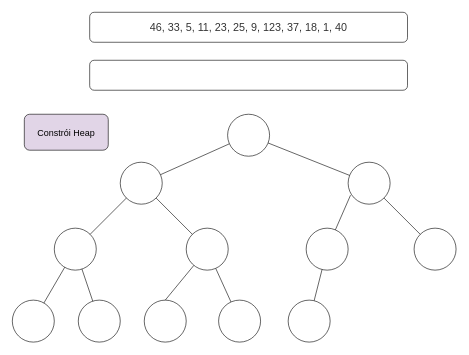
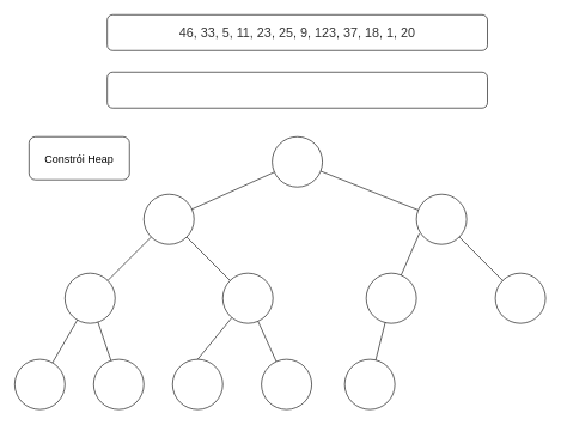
  <mxCell id="0" />
  <mxCell id="1" parent="0" />
  <mxCell id="2" value="" style="ellipse;whiteSpace=wrap;html=1;aspect=fixed;" parent="1" vertex="1"><mxGeometry x="379" y="190" width="70" height="70" as="geometry" /></mxCell>
  <mxCell id="3" value="" style="ellipse;whiteSpace=wrap;html=1;aspect=fixed;" parent="1" vertex="1"><mxGeometry x="200" y="270" width="70" height="70" as="geometry" /></mxCell>
  <mxCell id="4" value="" style="ellipse;whiteSpace=wrap;html=1;aspect=fixed;" parent="1" vertex="1"><mxGeometry x="580" y="270" width="70" height="70" as="geometry" /></mxCell>
  <mxCell id="5" value="" style="ellipse;whiteSpace=wrap;html=1;aspect=fixed;" parent="1" vertex="1"><mxGeometry x="90" y="380" width="70" height="70" as="geometry" /></mxCell>
  <mxCell id="6" value="" style="ellipse;whiteSpace=wrap;html=1;aspect=fixed;" parent="1" vertex="1"><mxGeometry x="310" y="380" width="70" height="70" as="geometry" /></mxCell>
  <mxCell id="7" value="" style="ellipse;whiteSpace=wrap;html=1;aspect=fixed;" parent="1" vertex="1"><mxGeometry x="510" y="380" width="70" height="70" as="geometry" /></mxCell>
  <mxCell id="8" value="" style="ellipse;whiteSpace=wrap;html=1;aspect=fixed;" parent="1" vertex="1"><mxGeometry x="690" y="380" width="70" height="70" as="geometry" /></mxCell>
  <mxCell id="9" value="" style="ellipse;whiteSpace=wrap;html=1;aspect=fixed;" parent="1" vertex="1"><mxGeometry x="20" y="500" width="70" height="70" as="geometry" /></mxCell>
  <mxCell id="10" value="" style="ellipse;whiteSpace=wrap;html=1;aspect=fixed;" parent="1" vertex="1"><mxGeometry x="130" y="500" width="70" height="70" as="geometry" /></mxCell>
  <mxCell id="11" value="" style="ellipse;whiteSpace=wrap;html=1;aspect=fixed;" parent="1" vertex="1"><mxGeometry x="240" y="500" width="70" height="70" as="geometry" /></mxCell>
  <mxCell id="12" value="" style="ellipse;whiteSpace=wrap;html=1;aspect=fixed;" parent="1" vertex="1"><mxGeometry x="364" y="500" width="70" height="70" as="geometry" /></mxCell>
  <mxCell id="13" value="" style="ellipse;whiteSpace=wrap;html=1;aspect=fixed;" parent="1" vertex="1"><mxGeometry x="480" y="500" width="70" height="70" as="geometry" /></mxCell>
  <mxCell id="14" value="" style="endArrow=none;html=1;rounded=0;" parent="1" source="3" target="2" edge="1"><mxGeometry width="50" height="50" relative="1" as="geometry"><mxPoint x="320" y="420" as="sourcePoint" /><mxPoint x="370" y="370" as="targetPoint" /></mxGeometry></mxCell>
  <mxCell id="15" value="" style="endArrow=none;html=1;rounded=0;" parent="1" source="5" target="3" edge="1"><mxGeometry width="50" height="50" relative="1" as="geometry"><mxPoint x="320" y="420" as="sourcePoint" /><mxPoint x="370" y="370" as="targetPoint" /></mxGeometry></mxCell>
  <mxCell id="16" value="" style="endArrow=none;html=1;rounded=0;" parent="1" source="9" target="5" edge="1"><mxGeometry width="50" height="50" relative="1" as="geometry"><mxPoint x="320" y="420" as="sourcePoint" /><mxPoint x="370" y="370" as="targetPoint" /></mxGeometry></mxCell>
  <mxCell id="17" value="" style="endArrow=none;html=1;rounded=0;" parent="1" source="6" target="3" edge="1"><mxGeometry width="50" height="50" relative="1" as="geometry"><mxPoint x="320" y="420" as="sourcePoint" /><mxPoint x="370" y="370" as="targetPoint" /></mxGeometry></mxCell>
  <mxCell id="18" value="" style="endArrow=none;html=1;rounded=0;" parent="1" source="4" target="2" edge="1"><mxGeometry width="50" height="50" relative="1" as="geometry"><mxPoint x="320" y="420" as="sourcePoint" /><mxPoint x="370" y="370" as="targetPoint" /></mxGeometry></mxCell>
  <mxCell id="19" value="" style="endArrow=none;html=1;rounded=0;exitX=0.057;exitY=0.786;exitDx=0;exitDy=0;exitPerimeter=0;" parent="1" source="4" target="7" edge="1"><mxGeometry width="50" height="50" relative="1" as="geometry"><mxPoint x="320" y="420" as="sourcePoint" /><mxPoint x="370" y="370" as="targetPoint" /></mxGeometry></mxCell>
  <mxCell id="20" value="" style="endArrow=none;html=1;rounded=0;" parent="1" source="4" target="8" edge="1"><mxGeometry width="50" height="50" relative="1" as="geometry"><mxPoint x="320" y="420" as="sourcePoint" /><mxPoint x="370" y="370" as="targetPoint" /></mxGeometry></mxCell>
  <mxCell id="21" value="" style="endArrow=none;html=1;rounded=0;entryX=0.5;entryY=0;entryDx=0;entryDy=0;" parent="1" source="6" target="11" edge="1"><mxGeometry width="50" height="50" relative="1" as="geometry"><mxPoint x="320" y="420" as="sourcePoint" /><mxPoint x="370" y="370" as="targetPoint" /></mxGeometry></mxCell>
  <mxCell id="22" value="" style="endArrow=none;html=1;rounded=0;" parent="1" source="10" target="5" edge="1"><mxGeometry width="50" height="50" relative="1" as="geometry"><mxPoint x="320" y="420" as="sourcePoint" /><mxPoint x="370" y="370" as="targetPoint" /></mxGeometry></mxCell>
  <mxCell id="23" value="" style="endArrow=none;html=1;rounded=0;" parent="1" source="6" target="12" edge="1"><mxGeometry width="50" height="50" relative="1" as="geometry"><mxPoint x="320" y="420" as="sourcePoint" /><mxPoint x="370" y="370" as="targetPoint" /></mxGeometry></mxCell>
  <mxCell id="24" value="" style="endArrow=none;html=1;rounded=0;" parent="1" source="13" target="7" edge="1"><mxGeometry width="50" height="50" relative="1" as="geometry"><mxPoint x="320" y="420" as="sourcePoint" /><mxPoint x="370" y="370" as="targetPoint" /></mxGeometry></mxCell>
  <mxCell id="25" value="" style="rounded=1;whiteSpace=wrap;html=1;" parent="1" vertex="1"><mxGeometry x="149" y="100" width="530" height="50" as="geometry" /></mxCell>
  <mxCell id="26" value="" style="rounded=1;whiteSpace=wrap;html=1;" vertex="1" parent="1"><mxGeometry x="149" y="20" width="530" height="50" as="geometry" /></mxCell>
- <mxCell id="27" value="&lt;font style=&quot;font-size: 18px;&quot;&gt;&lt;span style=&quot;color: rgb(51, 51, 51); font-family: sans-serif, sans-serif; text-align: left; background-color: rgb(255, 255, 255);&quot;&gt;46,&amp;nbsp;&lt;/span&gt;&lt;span style=&quot;box-sizing: border-box; color: rgb(51, 51, 51); font-family: sans-serif, sans-serif; text-align: left; background-color: rgb(255, 255, 255);&quot;&gt;33,&amp;nbsp;&lt;/span&gt;&lt;span style=&quot;box-sizing: border-box; color: rgb(51, 51, 51); font-family: sans-serif, sans-serif; text-align: left; background-color: rgb(255, 255, 255);&quot;&gt;5,&amp;nbsp;&lt;/span&gt;&lt;span style=&quot;box-sizing: border-box; color: rgb(51, 51, 51); font-family: sans-serif, sans-serif; text-align: left; background-color: rgb(255, 255, 255);&quot;&gt;11,&amp;nbsp;&lt;/span&gt;&lt;span style=&quot;box-sizing: border-box; color: rgb(51, 51, 51); font-family: sans-serif, sans-serif; text-align: left; background-color: rgb(255, 255, 255);&quot;&gt;23,&amp;nbsp;&lt;/span&gt;&lt;span style=&quot;box-sizing: border-box; color: rgb(51, 51, 51); font-family: sans-serif, sans-serif; text-align: left; background-color: rgb(255, 255, 255);&quot;&gt;25,&amp;nbsp;&lt;/span&gt;&lt;span style=&quot;box-sizing: border-box; color: rgb(51, 51, 51); font-family: sans-serif, sans-serif; text-align: left; background-color: rgb(255, 255, 255);&quot;&gt;9,&amp;nbsp;&lt;/span&gt;&lt;span style=&quot;box-sizing: border-box; color: rgb(51, 51, 51); font-family: sans-serif, sans-serif; text-align: left; background-color: rgb(255, 255, 255);&quot;&gt;123,&amp;nbsp;&lt;/span&gt;&lt;span style=&quot;box-sizing: border-box; color: rgb(51, 51, 51); font-family: sans-serif, sans-serif; text-align: left; background-color: rgb(255, 255, 255);&quot;&gt;37,&amp;nbsp;&lt;/span&gt;&lt;span style=&quot;box-sizing: border-box; color: rgb(51, 51, 51); font-family: sans-serif, sans-serif; text-align: left; background-color: rgb(255, 255, 255);&quot;&gt;18,&amp;nbsp;&lt;/span&gt;&lt;span style=&quot;box-sizing: border-box; color: rgb(51, 51, 51); font-family: sans-serif, sans-serif; text-align: left; background-color: rgb(255, 255, 255);&quot;&gt;1,&amp;nbsp;&lt;/span&gt;&lt;span style=&quot;box-sizing: border-box; color: rgb(51, 51, 51); font-family: sans-serif, sans-serif; text-align: left; background-color: rgb(255, 255, 255);&quot;&gt;40&lt;/span&gt;&lt;/font&gt;" style="text;html=1;align=center;verticalAlign=middle;whiteSpace=wrap;rounded=0;fontSize=18;" vertex="1" parent="1"><mxGeometry x="159" y="30" width="510" height="30" as="geometry" /></mxCell>
- <mxCell id="28" value="&lt;span style=&quot;font-size: 15px;&quot;&gt;Constrói Heap&lt;/span&gt;" style="rounded=1;whiteSpace=wrap;html=1;fillColor=#e1d5e7;" vertex="1" parent="1"><mxGeometry x="40" y="190" width="140" height="60" as="geometry" /></mxCell>
+ <mxCell id="27" value="&lt;font style=&quot;font-size: 18px;&quot;&gt;&lt;span style=&quot;color: rgb(51, 51, 51); font-family: sans-serif, sans-serif; text-align: left; background-color: rgb(255, 255, 255);&quot;&gt;46,&amp;nbsp;&lt;/span&gt;&lt;span style=&quot;box-sizing: border-box; color: rgb(51, 51, 51); font-family: sans-serif, sans-serif; text-align: left; background-color: rgb(255, 255, 255);&quot;&gt;33,&amp;nbsp;&lt;/span&gt;&lt;span style=&quot;box-sizing: border-box; color: rgb(51, 51, 51); font-family: sans-serif, sans-serif; text-align: left; background-color: rgb(255, 255, 255);&quot;&gt;5,&amp;nbsp;&lt;/span&gt;&lt;span style=&quot;box-sizing: border-box; color: rgb(51, 51, 51); font-family: sans-serif, sans-serif; text-align: left; background-color: rgb(255, 255, 255);&quot;&gt;11,&amp;nbsp;&lt;/span&gt;&lt;span style=&quot;box-sizing: border-box; color: rgb(51, 51, 51); font-family: sans-serif, sans-serif; text-align: left; background-color: rgb(255, 255, 255);&quot;&gt;23,&amp;nbsp;&lt;/span&gt;&lt;span style=&quot;box-sizing: border-box; color: rgb(51, 51, 51); font-family: sans-serif, sans-serif; text-align: left; background-color: rgb(255, 255, 255);&quot;&gt;25,&amp;nbsp;&lt;/span&gt;&lt;span style=&quot;box-sizing: border-box; color: rgb(51, 51, 51); font-family: sans-serif, sans-serif; text-align: left; background-color: rgb(255, 255, 255);&quot;&gt;9,&amp;nbsp;&lt;/span&gt;&lt;span style=&quot;box-sizing: border-box; color: rgb(51, 51, 51); font-family: sans-serif, sans-serif; text-align: left; background-color: rgb(255, 255, 255);&quot;&gt;123,&amp;nbsp;&lt;/span&gt;&lt;span style=&quot;box-sizing: border-box; color: rgb(51, 51, 51); font-family: sans-serif, sans-serif; text-align: left; background-color: rgb(255, 255, 255);&quot;&gt;37,&amp;nbsp;&lt;/span&gt;&lt;span style=&quot;box-sizing: border-box; color: rgb(51, 51, 51); font-family: sans-serif, sans-serif; text-align: left; background-color: rgb(255, 255, 255);&quot;&gt;18,&amp;nbsp;&lt;/span&gt;&lt;span style=&quot;box-sizing: border-box; color: rgb(51, 51, 51); font-family: sans-serif, sans-serif; text-align: left; background-color: rgb(255, 255, 255);&quot;&gt;1,&amp;nbsp;&lt;/span&gt;&lt;span style=&quot;box-sizing: border-box; color: rgb(51, 51, 51); font-family: sans-serif, sans-serif; text-align: left; background-color: rgb(255, 255, 255);&quot;&gt;20&lt;/span&gt;&lt;/font&gt;" style="text;html=1;align=center;verticalAlign=middle;whiteSpace=wrap;rounded=0;fontSize=18;" vertex="1" parent="1"><mxGeometry x="159" y="30" width="510" height="30" as="geometry" /></mxCell>
+ <mxCell id="28" value="&lt;span style=&quot;font-size: 15px;&quot;&gt;Constrói Heap&lt;/span&gt;" style="rounded=1;whiteSpace=wrap;html=1;" vertex="1" parent="1"><mxGeometry x="40" y="190" width="140" height="60" as="geometry" /></mxCell>
